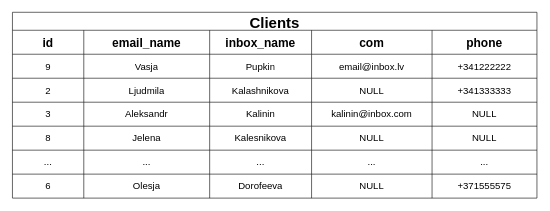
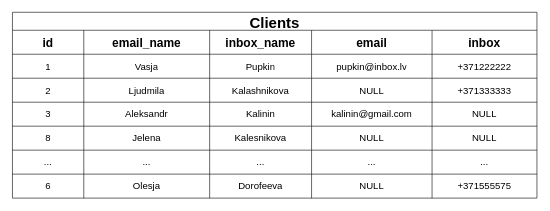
  <mxCell id="0" />
  <mxCell id="1" parent="0" />
  <mxCell id="2" value="Clients" style="shape=table;startSize=30;container=1;collapsible=0;childLayout=tableLayout;strokeColor=default;fontSize=25;fontStyle=1" vertex="1" parent="1"><mxGeometry x="20" y="20" width="875" height="310" as="geometry" /></mxCell>
  <mxCell id="3" value="" style="shape=tableRow;horizontal=0;startSize=0;swimlaneHead=0;swimlaneBody=0;strokeColor=inherit;top=0;left=0;bottom=0;right=0;collapsible=0;dropTarget=0;fillColor=none;points=[[0,0.5],[1,0.5]];portConstraint=eastwest;fontSize=16;" vertex="1" parent="2"><mxGeometry y="30" width="875" height="40" as="geometry" /></mxCell>
  <mxCell id="4" value="&lt;b&gt;&lt;font style=&quot;font-size: 20px;&quot;&gt;id&lt;/font&gt;&lt;/b&gt;" style="shape=partialRectangle;html=1;whiteSpace=wrap;connectable=0;strokeColor=inherit;overflow=hidden;fillColor=none;top=0;left=0;bottom=0;right=0;pointerEvents=1;fontSize=16;" vertex="1" parent="3"><mxGeometry width="119" height="40" as="geometry"><mxRectangle width="119" height="40" as="alternateBounds" /></mxGeometry></mxCell>
  <mxCell id="5" value="&lt;b&gt;&lt;font style=&quot;font-size: 20px;&quot;&gt;email_name&lt;/font&gt;&lt;/b&gt;" style="shape=partialRectangle;html=1;whiteSpace=wrap;connectable=0;strokeColor=inherit;overflow=hidden;fillColor=none;top=0;left=0;bottom=0;right=0;pointerEvents=1;fontSize=16;" vertex="1" parent="3"><mxGeometry x="119" width="210" height="40" as="geometry"><mxRectangle width="210" height="40" as="alternateBounds" /></mxGeometry></mxCell>
  <mxCell id="6" value="&lt;b&gt;&lt;font style=&quot;font-size: 20px;&quot;&gt;inbox_name&lt;/font&gt;&lt;/b&gt;" style="shape=partialRectangle;html=1;whiteSpace=wrap;connectable=0;strokeColor=inherit;overflow=hidden;fillColor=none;top=0;left=0;bottom=0;right=0;pointerEvents=1;fontSize=16;" vertex="1" parent="3"><mxGeometry x="329" width="170" height="40" as="geometry"><mxRectangle width="170" height="40" as="alternateBounds" /></mxGeometry></mxCell>
- <mxCell id="7" value="&lt;b&gt;&lt;font style=&quot;font-size: 20px;&quot;&gt;com&lt;/font&gt;&lt;/b&gt;" style="shape=partialRectangle;html=1;whiteSpace=wrap;connectable=0;strokeColor=inherit;overflow=hidden;fillColor=none;top=0;left=0;bottom=0;right=0;pointerEvents=1;fontSize=16;" vertex="1" parent="3"><mxGeometry x="499" width="201" height="40" as="geometry"><mxRectangle width="201" height="40" as="alternateBounds" /></mxGeometry></mxCell>
- <mxCell id="8" value="&lt;b&gt;&lt;font style=&quot;font-size: 20px;&quot;&gt;phone&lt;/font&gt;&lt;/b&gt;" style="shape=partialRectangle;html=1;whiteSpace=wrap;connectable=0;strokeColor=inherit;overflow=hidden;fillColor=none;top=0;left=0;bottom=0;right=0;pointerEvents=1;fontSize=16;" vertex="1" parent="3"><mxGeometry x="700" width="175" height="40" as="geometry"><mxRectangle width="175" height="40" as="alternateBounds" /></mxGeometry></mxCell>
+ <mxCell id="7" value="&lt;b&gt;&lt;font style=&quot;font-size: 20px;&quot;&gt;email&lt;/font&gt;&lt;/b&gt;" style="shape=partialRectangle;html=1;whiteSpace=wrap;connectable=0;strokeColor=inherit;overflow=hidden;fillColor=none;top=0;left=0;bottom=0;right=0;pointerEvents=1;fontSize=16;" vertex="1" parent="3"><mxGeometry x="499" width="201" height="40" as="geometry"><mxRectangle width="201" height="40" as="alternateBounds" /></mxGeometry></mxCell>
+ <mxCell id="8" value="&lt;b&gt;&lt;font style=&quot;font-size: 20px;&quot;&gt;inbox&lt;/font&gt;&lt;/b&gt;" style="shape=partialRectangle;html=1;whiteSpace=wrap;connectable=0;strokeColor=inherit;overflow=hidden;fillColor=none;top=0;left=0;bottom=0;right=0;pointerEvents=1;fontSize=16;" vertex="1" parent="3"><mxGeometry x="700" width="175" height="40" as="geometry"><mxRectangle width="175" height="40" as="alternateBounds" /></mxGeometry></mxCell>
  <mxCell id="9" value="" style="shape=tableRow;horizontal=0;startSize=0;swimlaneHead=0;swimlaneBody=0;strokeColor=inherit;top=0;left=0;bottom=0;right=0;collapsible=0;dropTarget=0;fillColor=none;points=[[0,0.5],[1,0.5]];portConstraint=eastwest;fontSize=16;" vertex="1" parent="2"><mxGeometry y="70" width="875" height="40" as="geometry" /></mxCell>
- <mxCell id="10" value="9" style="shape=partialRectangle;html=1;whiteSpace=wrap;connectable=0;strokeColor=inherit;overflow=hidden;fillColor=none;top=0;left=0;bottom=0;right=0;pointerEvents=1;fontSize=16;" vertex="1" parent="9"><mxGeometry width="119" height="40" as="geometry"><mxRectangle width="119" height="40" as="alternateBounds" /></mxGeometry></mxCell>
+ <mxCell id="10" value="1" style="shape=partialRectangle;html=1;whiteSpace=wrap;connectable=0;strokeColor=inherit;overflow=hidden;fillColor=none;top=0;left=0;bottom=0;right=0;pointerEvents=1;fontSize=16;" vertex="1" parent="9"><mxGeometry width="119" height="40" as="geometry"><mxRectangle width="119" height="40" as="alternateBounds" /></mxGeometry></mxCell>
  <mxCell id="11" value="Vasja" style="shape=partialRectangle;html=1;whiteSpace=wrap;connectable=0;strokeColor=inherit;overflow=hidden;fillColor=none;top=0;left=0;bottom=0;right=0;pointerEvents=1;fontSize=16;" vertex="1" parent="9"><mxGeometry x="119" width="210" height="40" as="geometry"><mxRectangle width="210" height="40" as="alternateBounds" /></mxGeometry></mxCell>
  <mxCell id="12" value="Pupkin" style="shape=partialRectangle;html=1;whiteSpace=wrap;connectable=0;strokeColor=inherit;overflow=hidden;fillColor=none;top=0;left=0;bottom=0;right=0;pointerEvents=1;fontSize=16;" vertex="1" parent="9"><mxGeometry x="329" width="170" height="40" as="geometry"><mxRectangle width="170" height="40" as="alternateBounds" /></mxGeometry></mxCell>
- <mxCell id="13" value="email@inbox.lv" style="shape=partialRectangle;html=1;whiteSpace=wrap;connectable=0;strokeColor=inherit;overflow=hidden;fillColor=none;top=0;left=0;bottom=0;right=0;pointerEvents=1;fontSize=16;" vertex="1" parent="9"><mxGeometry x="499" width="201" height="40" as="geometry"><mxRectangle width="201" height="40" as="alternateBounds" /></mxGeometry></mxCell>
- <mxCell id="14" value="+341222222" style="shape=partialRectangle;html=1;whiteSpace=wrap;connectable=0;strokeColor=inherit;overflow=hidden;fillColor=none;top=0;left=0;bottom=0;right=0;pointerEvents=1;fontSize=16;" vertex="1" parent="9"><mxGeometry x="700" width="175" height="40" as="geometry"><mxRectangle width="175" height="40" as="alternateBounds" /></mxGeometry></mxCell>
+ <mxCell id="13" value="pupkin@inbox.lv" style="shape=partialRectangle;html=1;whiteSpace=wrap;connectable=0;strokeColor=inherit;overflow=hidden;fillColor=none;top=0;left=0;bottom=0;right=0;pointerEvents=1;fontSize=16;" vertex="1" parent="9"><mxGeometry x="499" width="201" height="40" as="geometry"><mxRectangle width="201" height="40" as="alternateBounds" /></mxGeometry></mxCell>
+ <mxCell id="14" value="+371222222" style="shape=partialRectangle;html=1;whiteSpace=wrap;connectable=0;strokeColor=inherit;overflow=hidden;fillColor=none;top=0;left=0;bottom=0;right=0;pointerEvents=1;fontSize=16;" vertex="1" parent="9"><mxGeometry x="700" width="175" height="40" as="geometry"><mxRectangle width="175" height="40" as="alternateBounds" /></mxGeometry></mxCell>
  <mxCell id="15" value="" style="shape=tableRow;horizontal=0;startSize=0;swimlaneHead=0;swimlaneBody=0;strokeColor=inherit;top=0;left=0;bottom=0;right=0;collapsible=0;dropTarget=0;fillColor=none;points=[[0,0.5],[1,0.5]];portConstraint=eastwest;fontSize=16;" vertex="1" parent="2"><mxGeometry y="110" width="875" height="40" as="geometry" /></mxCell>
  <mxCell id="16" value="2" style="shape=partialRectangle;html=1;whiteSpace=wrap;connectable=0;strokeColor=inherit;overflow=hidden;fillColor=none;top=0;left=0;bottom=0;right=0;pointerEvents=1;fontSize=16;" vertex="1" parent="15"><mxGeometry width="119" height="40" as="geometry"><mxRectangle width="119" height="40" as="alternateBounds" /></mxGeometry></mxCell>
  <mxCell id="17" value="Ljudmila" style="shape=partialRectangle;html=1;whiteSpace=wrap;connectable=0;strokeColor=inherit;overflow=hidden;fillColor=none;top=0;left=0;bottom=0;right=0;pointerEvents=1;fontSize=16;" vertex="1" parent="15"><mxGeometry x="119" width="210" height="40" as="geometry"><mxRectangle width="210" height="40" as="alternateBounds" /></mxGeometry></mxCell>
  <mxCell id="18" value="Kalashnikova" style="shape=partialRectangle;html=1;whiteSpace=wrap;connectable=0;strokeColor=inherit;overflow=hidden;fillColor=none;top=0;left=0;bottom=0;right=0;pointerEvents=1;fontSize=16;" vertex="1" parent="15"><mxGeometry x="329" width="170" height="40" as="geometry"><mxRectangle width="170" height="40" as="alternateBounds" /></mxGeometry></mxCell>
  <mxCell id="19" value="NULL" style="shape=partialRectangle;html=1;whiteSpace=wrap;connectable=0;strokeColor=inherit;overflow=hidden;fillColor=none;top=0;left=0;bottom=0;right=0;pointerEvents=1;fontSize=16;" vertex="1" parent="15"><mxGeometry x="499" width="201" height="40" as="geometry"><mxRectangle width="201" height="40" as="alternateBounds" /></mxGeometry></mxCell>
- <mxCell id="20" value="+341333333" style="shape=partialRectangle;html=1;whiteSpace=wrap;connectable=0;strokeColor=inherit;overflow=hidden;fillColor=none;top=0;left=0;bottom=0;right=0;pointerEvents=1;fontSize=16;" vertex="1" parent="15"><mxGeometry x="700" width="175" height="40" as="geometry"><mxRectangle width="175" height="40" as="alternateBounds" /></mxGeometry></mxCell>
+ <mxCell id="20" value="+371333333" style="shape=partialRectangle;html=1;whiteSpace=wrap;connectable=0;strokeColor=inherit;overflow=hidden;fillColor=none;top=0;left=0;bottom=0;right=0;pointerEvents=1;fontSize=16;" vertex="1" parent="15"><mxGeometry x="700" width="175" height="40" as="geometry"><mxRectangle width="175" height="40" as="alternateBounds" /></mxGeometry></mxCell>
  <mxCell id="21" style="shape=tableRow;horizontal=0;startSize=0;swimlaneHead=0;swimlaneBody=0;strokeColor=inherit;top=0;left=0;bottom=0;right=0;collapsible=0;dropTarget=0;fillColor=none;points=[[0,0.5],[1,0.5]];portConstraint=eastwest;fontSize=16;" vertex="1" parent="2"><mxGeometry y="150" width="875" height="40" as="geometry" /></mxCell>
  <mxCell id="22" value="3" style="shape=partialRectangle;html=1;whiteSpace=wrap;connectable=0;strokeColor=inherit;overflow=hidden;fillColor=none;top=0;left=0;bottom=0;right=0;pointerEvents=1;fontSize=16;" vertex="1" parent="21"><mxGeometry width="119" height="40" as="geometry"><mxRectangle width="119" height="40" as="alternateBounds" /></mxGeometry></mxCell>
  <mxCell id="23" value="Aleksandr" style="shape=partialRectangle;html=1;whiteSpace=wrap;connectable=0;strokeColor=inherit;overflow=hidden;fillColor=none;top=0;left=0;bottom=0;right=0;pointerEvents=1;fontSize=16;" vertex="1" parent="21"><mxGeometry x="119" width="210" height="40" as="geometry"><mxRectangle width="210" height="40" as="alternateBounds" /></mxGeometry></mxCell>
  <mxCell id="24" value="Kalinin" style="shape=partialRectangle;html=1;whiteSpace=wrap;connectable=0;strokeColor=inherit;overflow=hidden;fillColor=none;top=0;left=0;bottom=0;right=0;pointerEvents=1;fontSize=16;" vertex="1" parent="21"><mxGeometry x="329" width="170" height="40" as="geometry"><mxRectangle width="170" height="40" as="alternateBounds" /></mxGeometry></mxCell>
- <mxCell id="25" value="kalinin@inbox.com" style="shape=partialRectangle;html=1;whiteSpace=wrap;connectable=0;strokeColor=inherit;overflow=hidden;fillColor=none;top=0;left=0;bottom=0;right=0;pointerEvents=1;fontSize=16;" vertex="1" parent="21"><mxGeometry x="499" width="201" height="40" as="geometry"><mxRectangle width="201" height="40" as="alternateBounds" /></mxGeometry></mxCell>
+ <mxCell id="25" value="kalinin@gmail.com" style="shape=partialRectangle;html=1;whiteSpace=wrap;connectable=0;strokeColor=inherit;overflow=hidden;fillColor=none;top=0;left=0;bottom=0;right=0;pointerEvents=1;fontSize=16;" vertex="1" parent="21"><mxGeometry x="499" width="201" height="40" as="geometry"><mxRectangle width="201" height="40" as="alternateBounds" /></mxGeometry></mxCell>
  <mxCell id="26" value="NULL" style="shape=partialRectangle;html=1;whiteSpace=wrap;connectable=0;strokeColor=inherit;overflow=hidden;fillColor=none;top=0;left=0;bottom=0;right=0;pointerEvents=1;fontSize=16;" vertex="1" parent="21"><mxGeometry x="700" width="175" height="40" as="geometry"><mxRectangle width="175" height="40" as="alternateBounds" /></mxGeometry></mxCell>
  <mxCell id="27" style="shape=tableRow;horizontal=0;startSize=0;swimlaneHead=0;swimlaneBody=0;strokeColor=inherit;top=0;left=0;bottom=0;right=0;collapsible=0;dropTarget=0;fillColor=none;points=[[0,0.5],[1,0.5]];portConstraint=eastwest;fontSize=16;" vertex="1" parent="2"><mxGeometry y="190" width="875" height="40" as="geometry" /></mxCell>
  <mxCell id="28" value="8" style="shape=partialRectangle;html=1;whiteSpace=wrap;connectable=0;strokeColor=inherit;overflow=hidden;fillColor=none;top=0;left=0;bottom=0;right=0;pointerEvents=1;fontSize=16;" vertex="1" parent="27"><mxGeometry width="119" height="40" as="geometry"><mxRectangle width="119" height="40" as="alternateBounds" /></mxGeometry></mxCell>
  <mxCell id="29" value="Jelena" style="shape=partialRectangle;html=1;whiteSpace=wrap;connectable=0;strokeColor=inherit;overflow=hidden;fillColor=none;top=0;left=0;bottom=0;right=0;pointerEvents=1;fontSize=16;" vertex="1" parent="27"><mxGeometry x="119" width="210" height="40" as="geometry"><mxRectangle width="210" height="40" as="alternateBounds" /></mxGeometry></mxCell>
  <mxCell id="30" value="Kalesnikova" style="shape=partialRectangle;html=1;whiteSpace=wrap;connectable=0;strokeColor=inherit;overflow=hidden;fillColor=none;top=0;left=0;bottom=0;right=0;pointerEvents=1;fontSize=16;" vertex="1" parent="27"><mxGeometry x="329" width="170" height="40" as="geometry"><mxRectangle width="170" height="40" as="alternateBounds" /></mxGeometry></mxCell>
  <mxCell id="31" value="NULL" style="shape=partialRectangle;html=1;whiteSpace=wrap;connectable=0;strokeColor=inherit;overflow=hidden;fillColor=none;top=0;left=0;bottom=0;right=0;pointerEvents=1;fontSize=16;" vertex="1" parent="27"><mxGeometry x="499" width="201" height="40" as="geometry"><mxRectangle width="201" height="40" as="alternateBounds" /></mxGeometry></mxCell>
  <mxCell id="32" value="NULL" style="shape=partialRectangle;html=1;whiteSpace=wrap;connectable=0;strokeColor=inherit;overflow=hidden;fillColor=none;top=0;left=0;bottom=0;right=0;pointerEvents=1;fontSize=16;" vertex="1" parent="27"><mxGeometry x="700" width="175" height="40" as="geometry"><mxRectangle width="175" height="40" as="alternateBounds" /></mxGeometry></mxCell>
  <mxCell id="33" style="shape=tableRow;horizontal=0;startSize=0;swimlaneHead=0;swimlaneBody=0;strokeColor=inherit;top=0;left=0;bottom=0;right=0;collapsible=0;dropTarget=0;fillColor=none;points=[[0,0.5],[1,0.5]];portConstraint=eastwest;fontSize=16;" vertex="1" parent="2"><mxGeometry y="230" width="875" height="40" as="geometry" /></mxCell>
  <mxCell id="34" value="..." style="shape=partialRectangle;html=1;whiteSpace=wrap;connectable=0;strokeColor=inherit;overflow=hidden;fillColor=none;top=0;left=0;bottom=0;right=0;pointerEvents=1;fontSize=16;" vertex="1" parent="33"><mxGeometry width="119" height="40" as="geometry"><mxRectangle width="119" height="40" as="alternateBounds" /></mxGeometry></mxCell>
  <mxCell id="35" value="..." style="shape=partialRectangle;html=1;whiteSpace=wrap;connectable=0;strokeColor=inherit;overflow=hidden;fillColor=none;top=0;left=0;bottom=0;right=0;pointerEvents=1;fontSize=16;" vertex="1" parent="33"><mxGeometry x="119" width="210" height="40" as="geometry"><mxRectangle width="210" height="40" as="alternateBounds" /></mxGeometry></mxCell>
  <mxCell id="36" value="..." style="shape=partialRectangle;html=1;whiteSpace=wrap;connectable=0;strokeColor=inherit;overflow=hidden;fillColor=none;top=0;left=0;bottom=0;right=0;pointerEvents=1;fontSize=16;" vertex="1" parent="33"><mxGeometry x="329" width="170" height="40" as="geometry"><mxRectangle width="170" height="40" as="alternateBounds" /></mxGeometry></mxCell>
  <mxCell id="37" value="..." style="shape=partialRectangle;html=1;whiteSpace=wrap;connectable=0;strokeColor=inherit;overflow=hidden;fillColor=none;top=0;left=0;bottom=0;right=0;pointerEvents=1;fontSize=16;" vertex="1" parent="33"><mxGeometry x="499" width="201" height="40" as="geometry"><mxRectangle width="201" height="40" as="alternateBounds" /></mxGeometry></mxCell>
  <mxCell id="38" value="..." style="shape=partialRectangle;html=1;whiteSpace=wrap;connectable=0;strokeColor=inherit;overflow=hidden;fillColor=none;top=0;left=0;bottom=0;right=0;pointerEvents=1;fontSize=16;" vertex="1" parent="33"><mxGeometry x="700" width="175" height="40" as="geometry"><mxRectangle width="175" height="40" as="alternateBounds" /></mxGeometry></mxCell>
  <mxCell id="39" style="shape=tableRow;horizontal=0;startSize=0;swimlaneHead=0;swimlaneBody=0;strokeColor=inherit;top=0;left=0;bottom=0;right=0;collapsible=0;dropTarget=0;fillColor=none;points=[[0,0.5],[1,0.5]];portConstraint=eastwest;fontSize=16;" vertex="1" parent="2"><mxGeometry y="270" width="875" height="40" as="geometry" /></mxCell>
  <mxCell id="40" value="6" style="shape=partialRectangle;html=1;whiteSpace=wrap;connectable=0;strokeColor=inherit;overflow=hidden;fillColor=none;top=0;left=0;bottom=0;right=0;pointerEvents=1;fontSize=16;" vertex="1" parent="39"><mxGeometry width="119" height="40" as="geometry"><mxRectangle width="119" height="40" as="alternateBounds" /></mxGeometry></mxCell>
  <mxCell id="41" value="Olesja" style="shape=partialRectangle;html=1;whiteSpace=wrap;connectable=0;strokeColor=inherit;overflow=hidden;fillColor=none;top=0;left=0;bottom=0;right=0;pointerEvents=1;fontSize=16;" vertex="1" parent="39"><mxGeometry x="119" width="210" height="40" as="geometry"><mxRectangle width="210" height="40" as="alternateBounds" /></mxGeometry></mxCell>
  <mxCell id="42" value="Dorofeeva" style="shape=partialRectangle;html=1;whiteSpace=wrap;connectable=0;strokeColor=inherit;overflow=hidden;fillColor=none;top=0;left=0;bottom=0;right=0;pointerEvents=1;fontSize=16;" vertex="1" parent="39"><mxGeometry x="329" width="170" height="40" as="geometry"><mxRectangle width="170" height="40" as="alternateBounds" /></mxGeometry></mxCell>
  <mxCell id="43" value="NULL" style="shape=partialRectangle;html=1;whiteSpace=wrap;connectable=0;strokeColor=inherit;overflow=hidden;fillColor=none;top=0;left=0;bottom=0;right=0;pointerEvents=1;fontSize=16;" vertex="1" parent="39"><mxGeometry x="499" width="201" height="40" as="geometry"><mxRectangle width="201" height="40" as="alternateBounds" /></mxGeometry></mxCell>
  <mxCell id="44" value="+371555575" style="shape=partialRectangle;html=1;whiteSpace=wrap;connectable=0;strokeColor=inherit;overflow=hidden;fillColor=none;top=0;left=0;bottom=0;right=0;pointerEvents=1;fontSize=16;" vertex="1" parent="39"><mxGeometry x="700" width="175" height="40" as="geometry"><mxRectangle width="175" height="40" as="alternateBounds" /></mxGeometry></mxCell>
